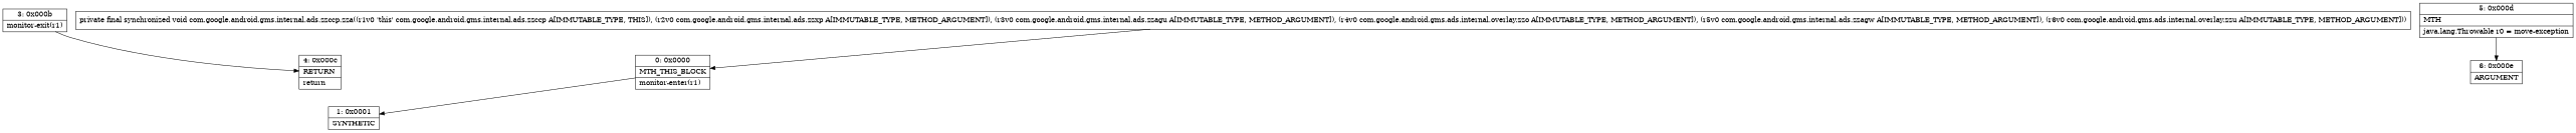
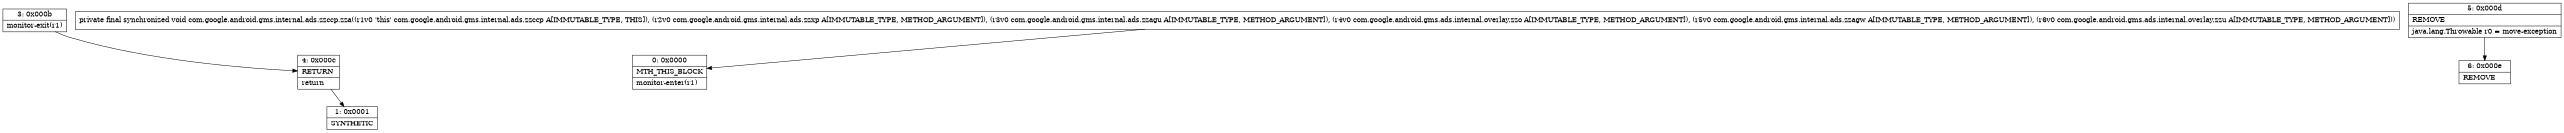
  digraph {
    node [shape=record]
    n1 [label="{0\:\ 0x0000|MTH_THIS_BLOCK\l|monitor\-enter(r1)\l}"]
    n2 [label="{1\:\ 0x0001|SYNTHETIC\l}"]
-   n3 [label="{5\:\ 0x000d|MTH\l|java.lang.Throwable r0 = move\-exception\l}"]
-   n4 [label="{6\:\ 0x000e|ARGUMENT\l}"]
+   n3 [label="{5\:\ 0x000d|REMOVE\l|java.lang.Throwable r0 = move\-exception\l}"]
+   n4 [label="{6\:\ 0x000e|REMOVE\l}"]
    n5 [label="{3\:\ 0x000b|monitor\-exit(r1)\l}"]
    n6 [label="{4\:\ 0x000c|RETURN\l|return\l}"]
    n7 [label="{private final synchronized void com.google.android.gms.internal.ads.zzccp.zza((r1v0 'this' com.google.android.gms.internal.ads.zzccp A[IMMUTABLE_TYPE, THIS]), (r2v0 com.google.android.gms.internal.ads.zzxp A[IMMUTABLE_TYPE, METHOD_ARGUMENT]), (r3v0 com.google.android.gms.internal.ads.zzagu A[IMMUTABLE_TYPE, METHOD_ARGUMENT]), (r4v0 com.google.android.gms.ads.internal.overlay.zzo A[IMMUTABLE_TYPE, METHOD_ARGUMENT]), (r5v0 com.google.android.gms.internal.ads.zzagw A[IMMUTABLE_TYPE, METHOD_ARGUMENT]), (r6v0 com.google.android.gms.ads.internal.overlay.zzu A[IMMUTABLE_TYPE, METHOD_ARGUMENT])) }"]
-   n1 -> n2
+   n6 -> n2
    n3 -> n4
    n5 -> n6
    n7 -> n1
  }
